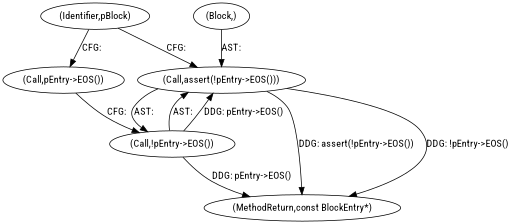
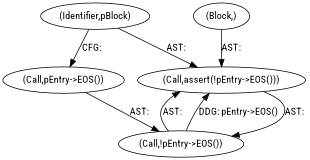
  digraph {
    fontname="Roboto Condensed"
    node [fontname="Roboto Condensed"]
    edge [fontname="Roboto Condensed"]
    n1 [label="(Call,assert(!pEntry->EOS()))"]
    n2 [label="(Call,!pEntry->EOS())"]
-   n3 [label="(MethodReturn,const BlockEntry*)"]
    n4 [label="(Block,)"]
    n5 [label="(Call,pEntry->EOS())"]
    n6 [label="(Identifier,pBlock)"]
    n1 -> n2 [label="AST: "]
-   n1 -> n3 [label="DDG: !pEntry->EOS()"]
-   n1 -> n3 [label="DDG: assert(!pEntry->EOS())"]
    n2 -> n1 [label="AST: "]
    n2 -> n1 [label="DDG: pEntry->EOS()"]
-   n2 -> n3 [label="DDG: pEntry->EOS()"]
    n4 -> n1 [label="AST: "]
-   n5 -> n2 [label="CFG: "]
-   n6 -> n1 [label="CFG: "]
+   n5 -> n2 [label="AST: "]
+   n6 -> n1 [label="AST: "]
    n6 -> n5 [label="CFG: "]
  }
